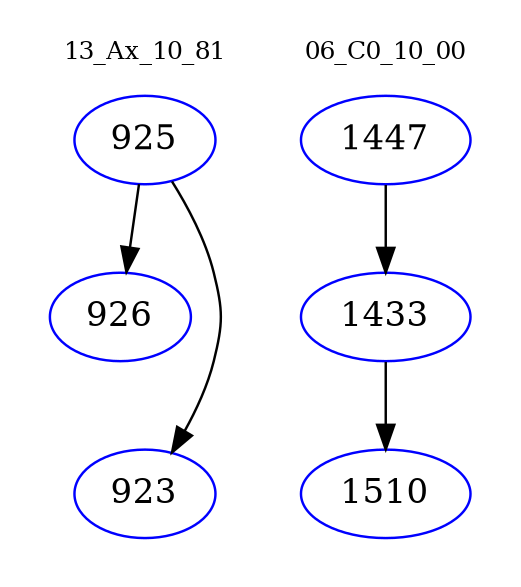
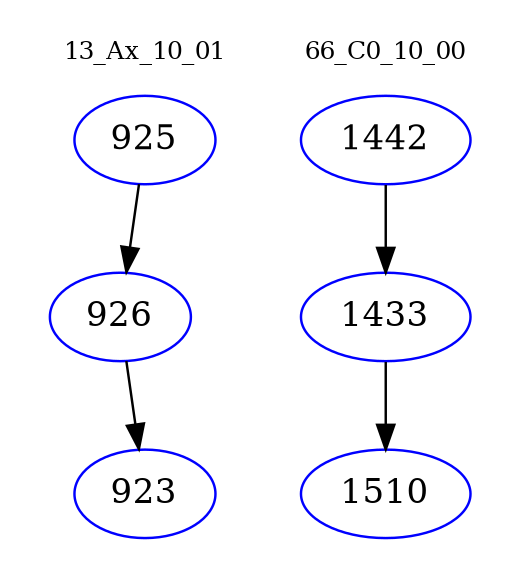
  digraph {
    node [color=blue]
    edge [color=black]
    n1 [label=926]
    n2 [label=925]
    n3 [label=923]
-   n4 [label=1447]
+   n4 [label=1442]
    n5 [label=1433]
    n6 [label=1510]
    subgraph cluster_1 {
      color=white
      fontsize=10
-     label="13_Ax_10_81"
+     label="13_Ax_10_01"
      n1
      n2
      n3
    }
    subgraph cluster_2 {
      color=white
      fontsize=10
-     label="06_C0_10_00"
+     label="66_C0_10_00"
      n4
      n5
      n6
    }
    n2 -> n1
-   n2 -> n3
+   n1 -> n3
    n4 -> n5
    n5 -> n6
  }
